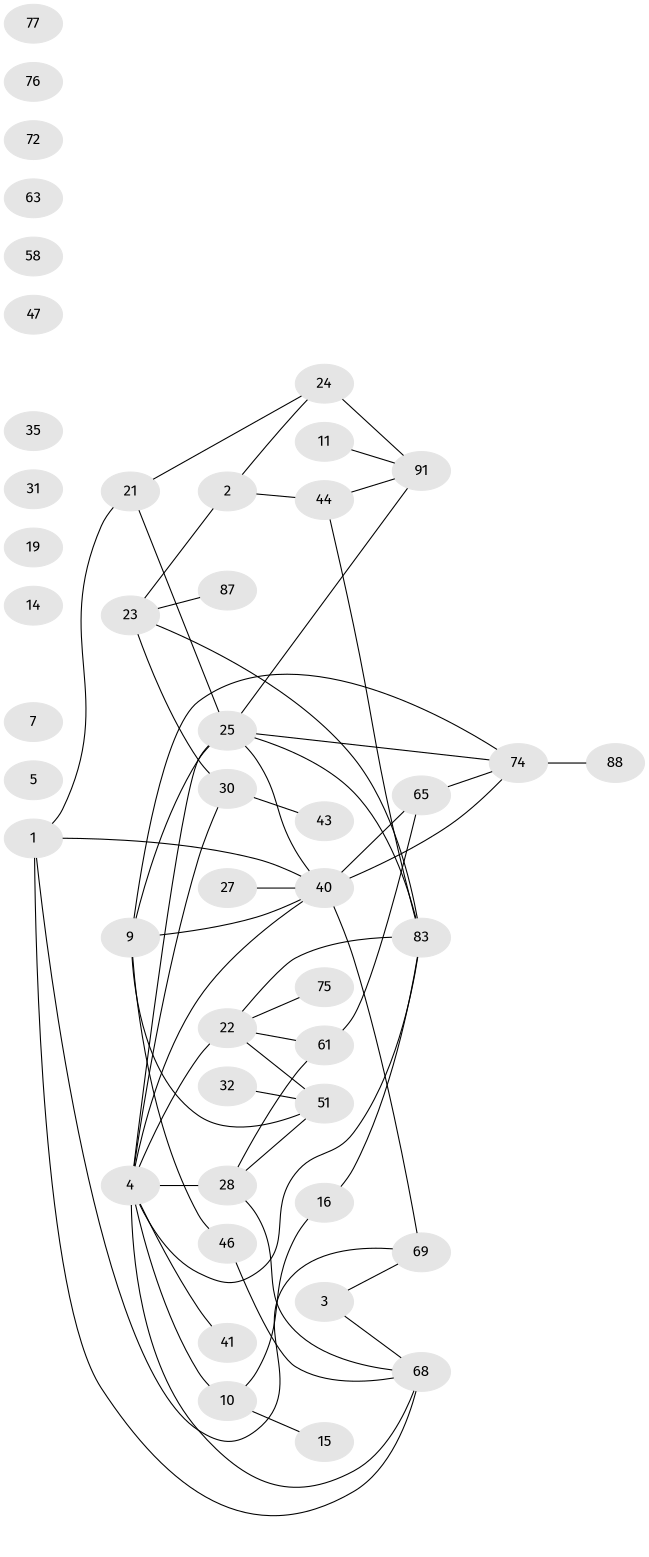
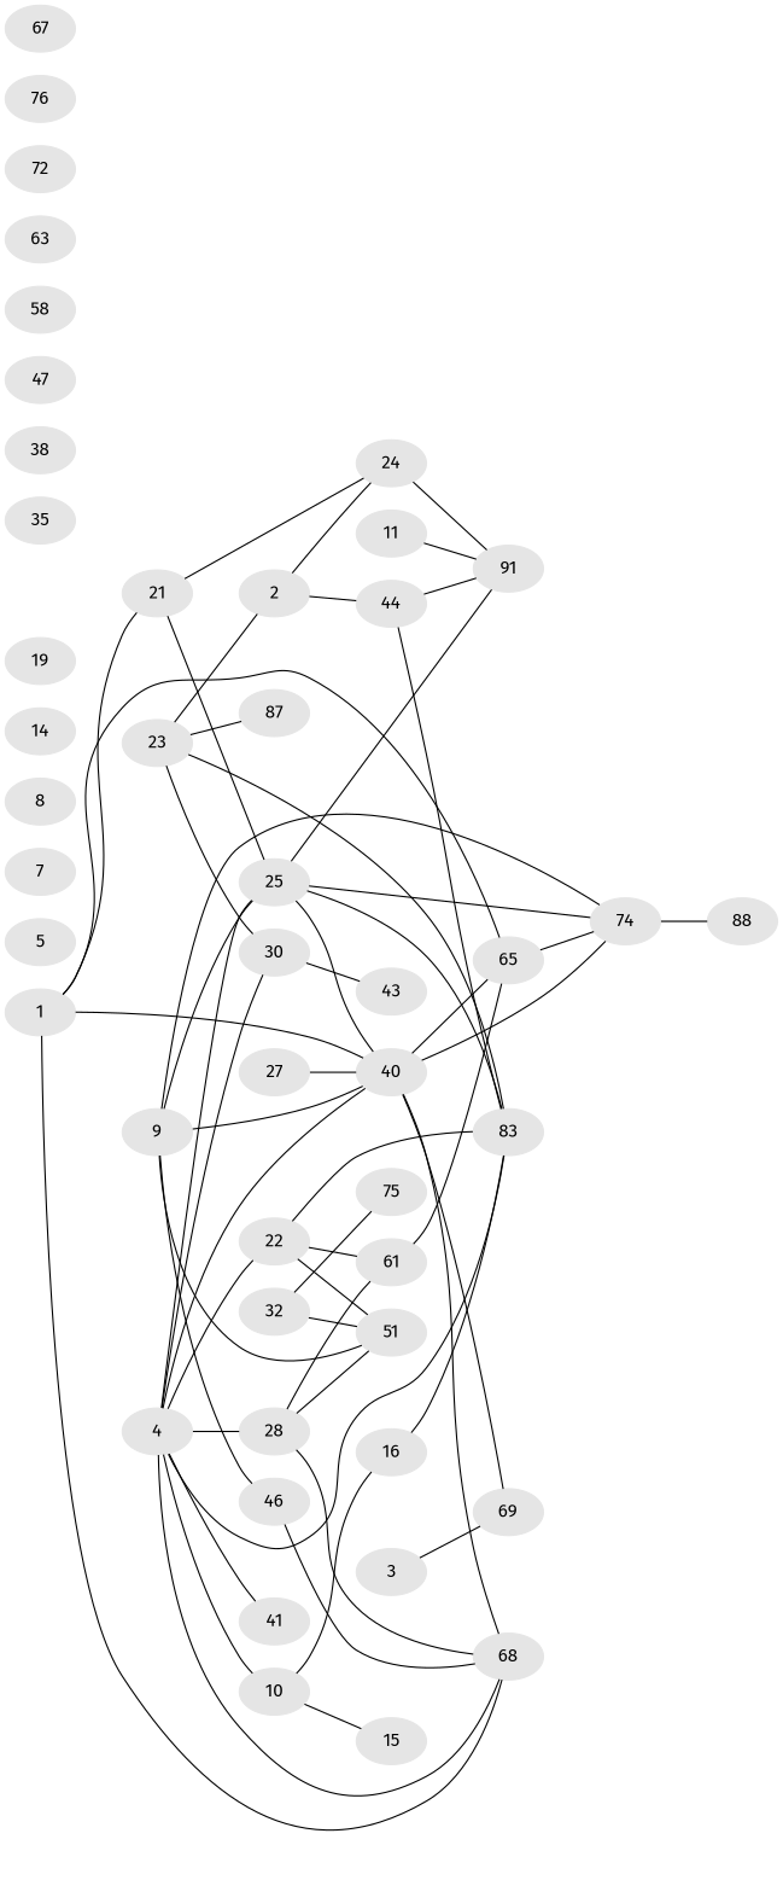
  graph {
    fontname="Fira Sans"
    rankdir=LR
    node [color=gray90 fontname="Fira Sans" style=filled]
    edge [fontname="Fira Sans"]
    1 [super="+18+59"]
    21 [super="+92"]
    40 [super="+50+45+42"]
    65
    68 [super="+86+84"]
    24 [super="+49"]
    25 [super="+48+26+29"]
    69 [super="+97"]
    74 [super="+101+78"]
    2 [super="+95"]
    44 [super="+85+52"]
    91 [super="+104"]
    83 [super="+90"]
    3
    4 [super="+6+94+13"]
    10 [super="+34+71"]
    22 [super="+107"]
    28 [super="+55+73+96"]
    30 [super="+54"]
    41
    15
    16 [super="+53"]
    51 [super="+82"]
    61 [super="+66+103"]
    43
    5 [super="+62"]
    7
+   8
    9 [super="+17+12"]
    46 [super="+80"]
    88
    11
    14
    19 [super="+20"]
    23 [super="+57"]
    87
    27
-   31
    32
    75 [super="+93+98"]
    35
+   38
    47
    58 [super="+70"]
    63
    72
    76
-   77
+   77 [label=67]
    1 -- 21
    1 -- 40
-   1 -- 69
+   1 -- 65
    1 -- 68
    21 -- 24
    21 -- 25
    40 -- 65
    40 -- 69
    40 -- 74
    65 -- 74
    24 -- 91
    25 -- 40
    25 -- 74
    25 -- 91
    25 -- 83
    74 -- 88
    2 -- 24
    2 -- 44
    44 -- 91
    44 -- 83
-   3 -- 68
+   40 -- 68
    3 -- 69
    4 -- 40
    4 -- 68
    4 -- 25
    4 -- 83
    4 -- 10
    4 -- 22
    4 -- 28 [weight=2]
    4 -- 30
    4 -- 41
    10 -- 15
    10 -- 16
    22 -- 83
    22 -- 51
    22 -- 61
    28 -- 68
    28 -- 51
    28 -- 61
    30 -- 43
    16 -- 83
    61 -- 65
    9 -- 40
    9 -- 25
    9 -- 74
    9 -- 51
    9 -- 46
    46 -- 68
    11 -- 91
    23 -- 2
    23 -- 83
    23 -- 30
    23 -- 87
    27 -- 40
    32 -- 51
-   22 -- 75
+   32 -- 75
  }
